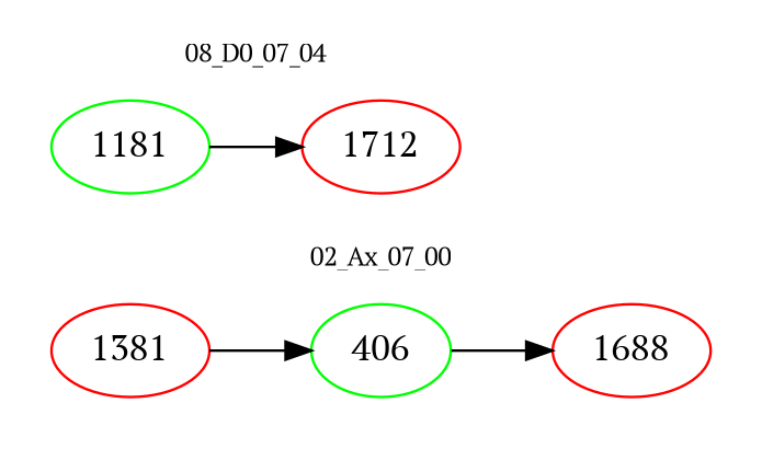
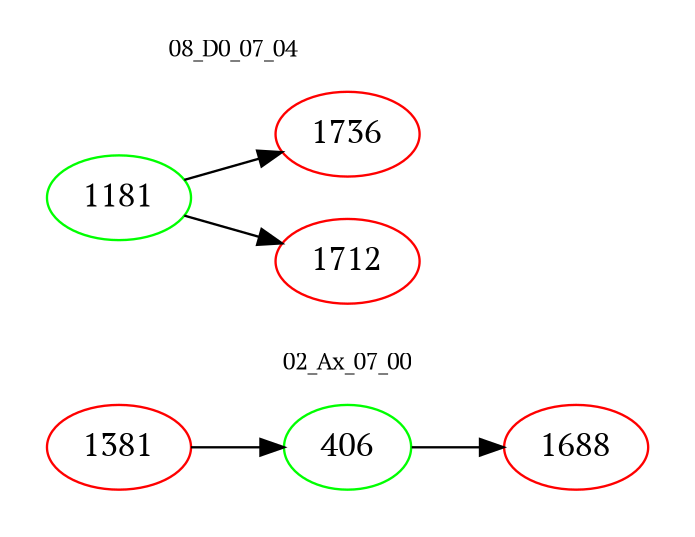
  digraph {
    fontname="PT Serif"
    rankdir=LR
    node [color=red fontname="PT Serif"]
    edge [color=black fontname="PT Serif"]
    n1 [color=green label=406]
    n2 [label=1381]
    n3 [label=1688]
    n4 [color=green label=1181]
    n5 [label=1712]
+   n6 [label=1736]
    subgraph cluster_1 {
      color=white
      fontsize=10
      label="02_Ax_07_00"
      n1
      n2
      n3
    }
    subgraph cluster_2 {
      color=white
      fontsize=10
      label="08_D0_07_04"
      n4
      n5
+     n6
    }
    n1 -> n3
    n2 -> n1
    n4 -> n5
+   n4 -> n6
  }
